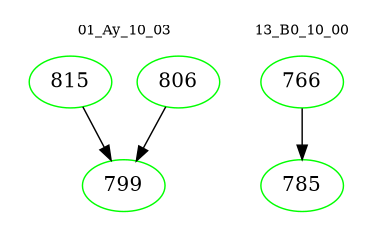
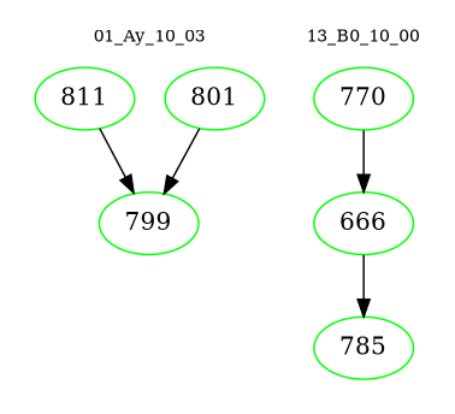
  digraph {
    node [color=green]
    edge [color=black]
-   n1 [label=806]
+   n1 [label=801]
    n2 [label=799]
-   n3 [label=815]
-   n5 [label=766]
+   n3 [label=811]
+   n4 [label=770]
+   n5 [label=666]
    n6 [label=785]
    subgraph cluster_1 {
      color=white
      fontsize=10
      label="01_Ay_10_03"
      n1
      n2
      n3
    }
    subgraph cluster_2 {
      color=white
      fontsize=10
      label="13_B0_10_00"
+     n4
      n5
      n6
    }
    n1 -> n2
    n3 -> n2
+   n4 -> n5
    n5 -> n6
  }
